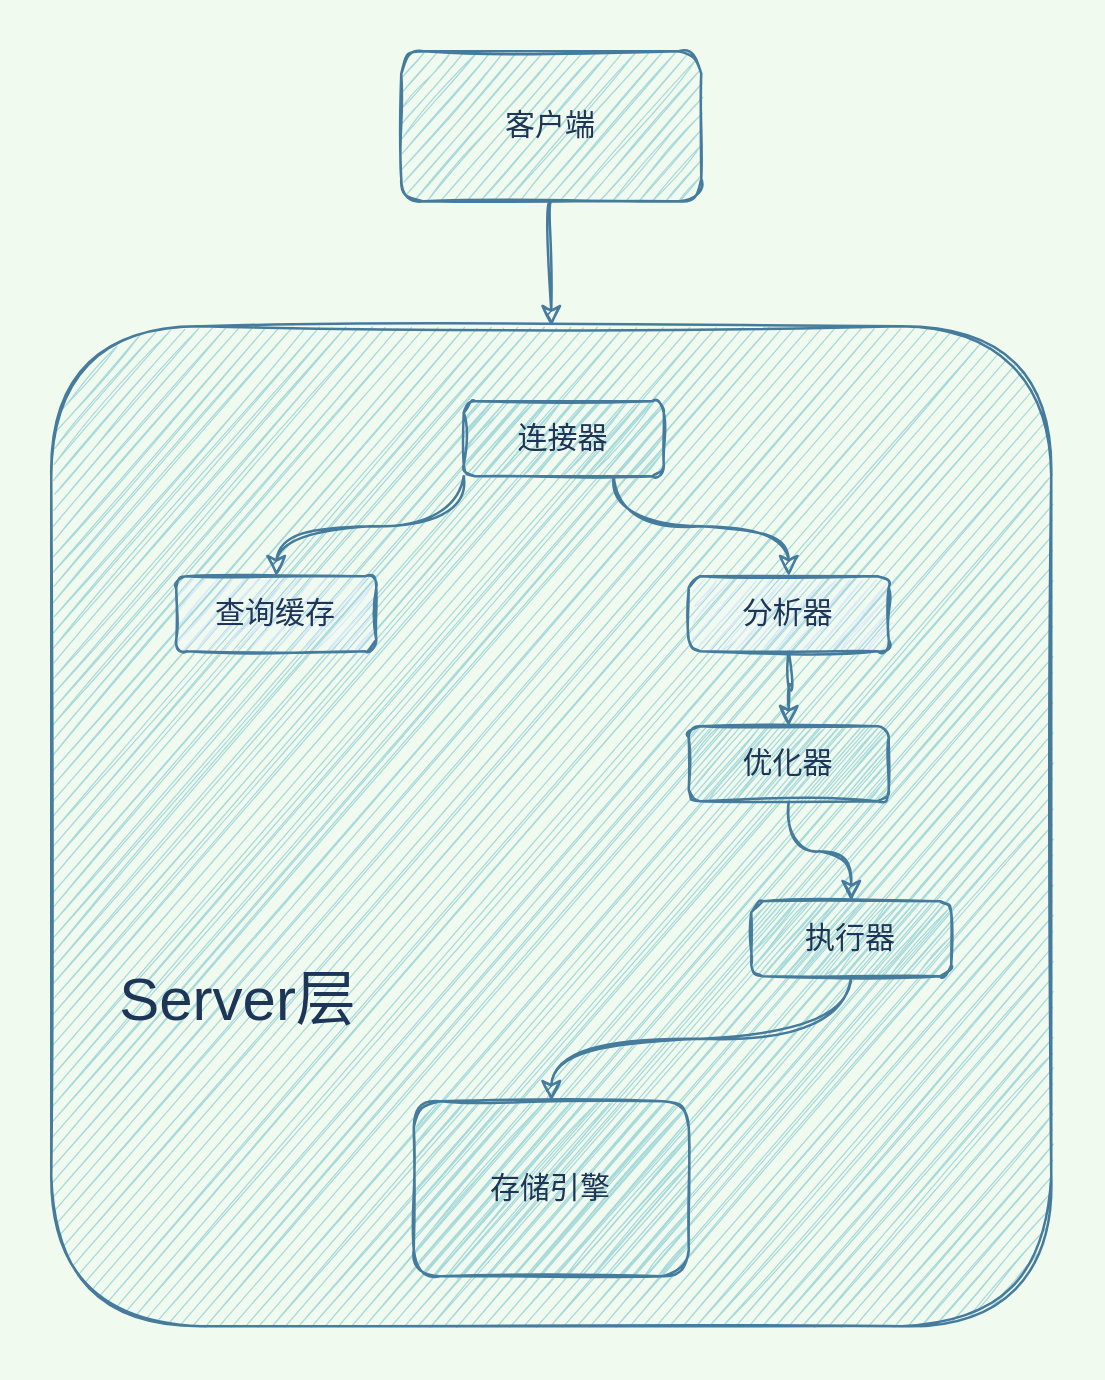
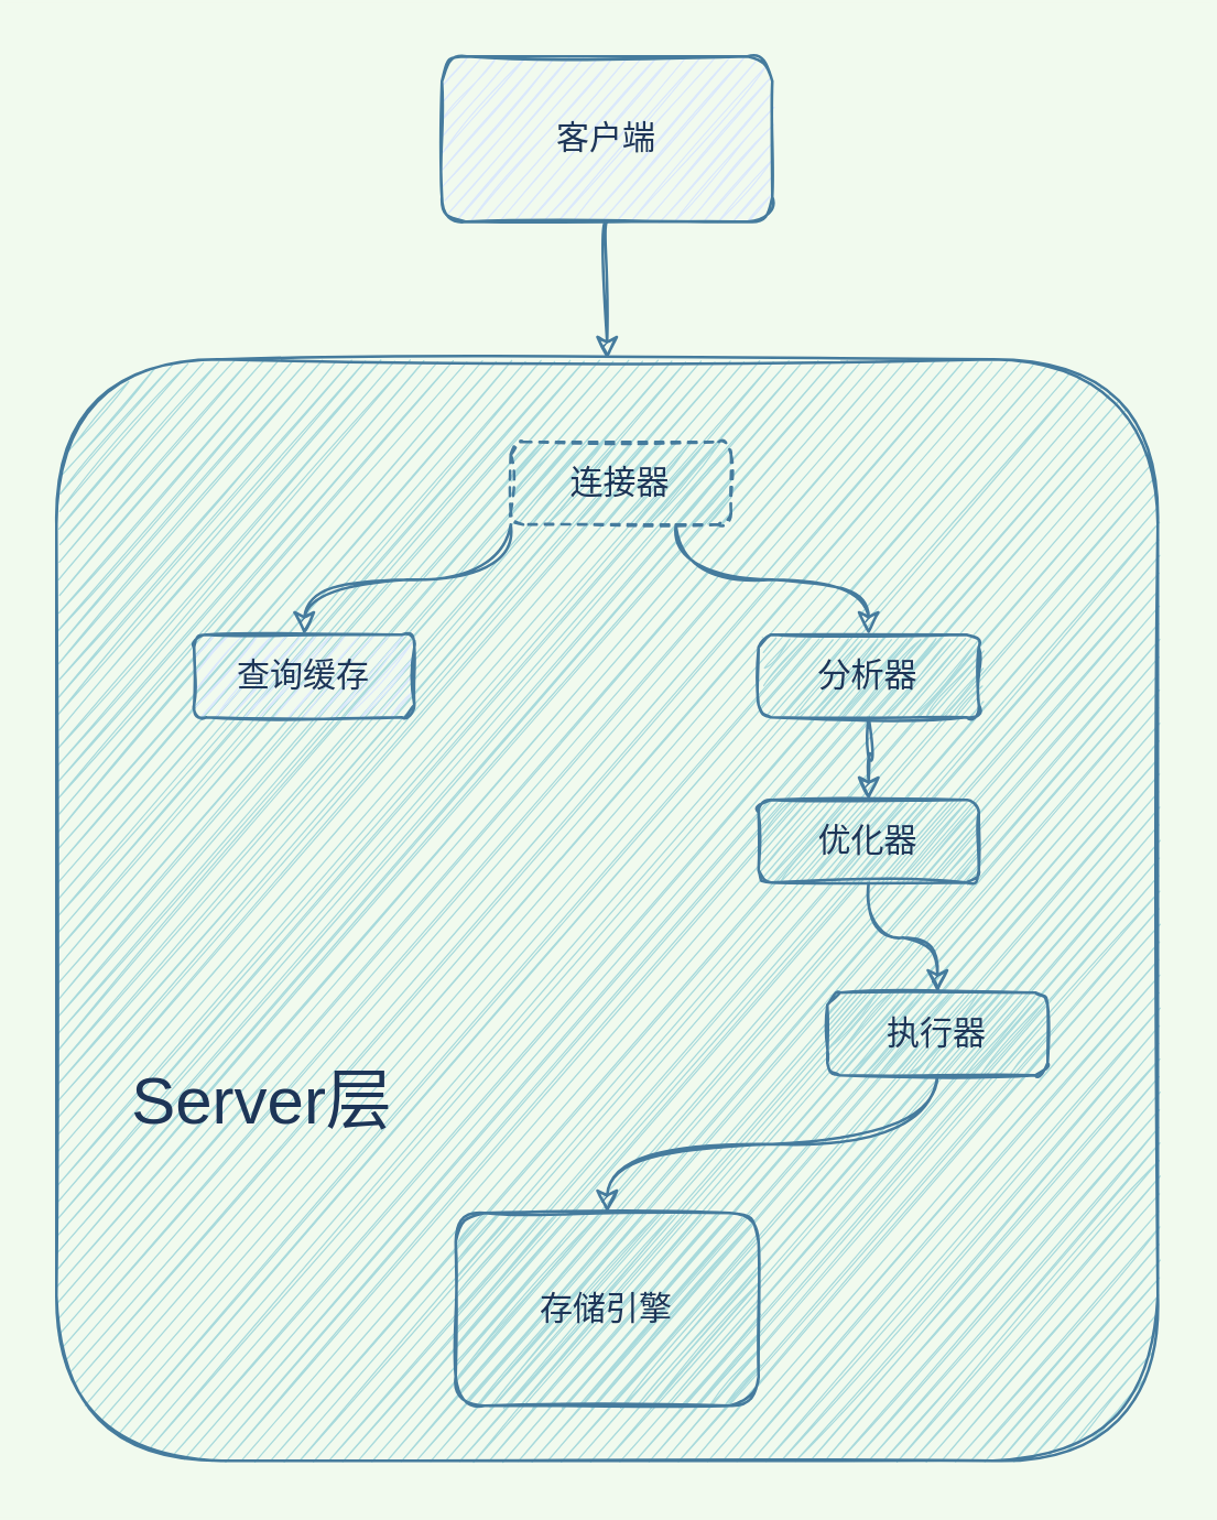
  <mxCell id="0" />
  <mxCell id="1" parent="0" />
  <mxCell id="2" style="edgeStyle=orthogonalEdgeStyle;orthogonalLoop=1;jettySize=auto;html=1;exitX=0.5;exitY=1;exitDx=0;exitDy=0;entryX=0.5;entryY=0;entryDx=0;entryDy=0;curved=1;sketch=1;labelBackgroundColor=#F1FAEE;strokeColor=#457B9D;fontColor=#1D3557;" edge="1" parent="1" source="3" target="4"><mxGeometry relative="1" as="geometry" /></mxCell>
- <mxCell id="3" value="客户端" style="whiteSpace=wrap;html=1;rounded=1;sketch=1;fillColor=#A8DADC;strokeColor=#457B9D;fontColor=#1D3557;" vertex="1" parent="1"><mxGeometry x="160" y="20" width="120" height="60" as="geometry" /></mxCell>
+ <mxCell id="3" value="客户端" style="whiteSpace=wrap;html=1;rounded=1;sketch=1;fillColor=#dae8fc;strokeColor=#457B9D;fontColor=#1D3557;" vertex="1" parent="1"><mxGeometry x="160" y="20" width="120" height="60" as="geometry" /></mxCell>
  <mxCell id="4" value="" style="whiteSpace=wrap;html=1;aspect=fixed;rounded=1;sketch=1;fillColor=#A8DADC;strokeColor=#457B9D;fontColor=#1D3557;" vertex="1" parent="1"><mxGeometry x="20" y="130" width="400" height="400" as="geometry" /></mxCell>
  <mxCell id="5" value="查询缓存" style="whiteSpace=wrap;html=1;rounded=1;sketch=1;fillColor=#dae8fc;strokeColor=#457B9D;fontColor=#1D3557;" vertex="1" parent="1"><mxGeometry x="70" y="230" width="80" height="30" as="geometry" /></mxCell>
  <mxCell id="6" style="edgeStyle=orthogonalEdgeStyle;curved=1;rounded=0;orthogonalLoop=1;jettySize=auto;html=1;exitX=0;exitY=1;exitDx=0;exitDy=0;fontSize=24;sketch=1;labelBackgroundColor=#F1FAEE;strokeColor=#457B9D;fontColor=#1D3557;" edge="1" parent="1" source="8" target="5"><mxGeometry relative="1" as="geometry" /></mxCell>
  <mxCell id="7" style="edgeStyle=orthogonalEdgeStyle;curved=1;rounded=0;orthogonalLoop=1;jettySize=auto;html=1;exitX=0.75;exitY=1;exitDx=0;exitDy=0;entryX=0.5;entryY=0;entryDx=0;entryDy=0;fontSize=24;sketch=1;labelBackgroundColor=#F1FAEE;strokeColor=#457B9D;fontColor=#1D3557;" edge="1" parent="1" source="8" target="12"><mxGeometry relative="1" as="geometry" /></mxCell>
- <mxCell id="8" value="连接器" style="whiteSpace=wrap;html=1;rounded=1;sketch=1;fillColor=#A8DADC;strokeColor=#457B9D;fontColor=#1D3557;" vertex="1" parent="1"><mxGeometry x="185" y="160" width="80" height="30" as="geometry" /></mxCell>
+ <mxCell id="8" value="连接器" style="whiteSpace=wrap;html=1;rounded=1;sketch=1;fillColor=#A8DADC;strokeColor=#457B9D;fontColor=#1D3557;dashed=1;" vertex="1" parent="1"><mxGeometry x="185" y="160" width="80" height="30" as="geometry" /></mxCell>
  <mxCell id="9" value="" style="edgeStyle=orthogonalEdgeStyle;curved=1;rounded=0;orthogonalLoop=1;jettySize=auto;html=1;fontSize=24;sketch=1;labelBackgroundColor=#F1FAEE;strokeColor=#457B9D;fontColor=#1D3557;" edge="1" parent="1" source="10" target="14"><mxGeometry relative="1" as="geometry" /></mxCell>
  <mxCell id="10" value="优化器" style="whiteSpace=wrap;html=1;rounded=1;sketch=1;fillColor=#A8DADC;strokeColor=#457B9D;fontColor=#1D3557;" vertex="1" parent="1"><mxGeometry x="275" y="290" width="80" height="30" as="geometry" /></mxCell>
  <mxCell id="11" style="edgeStyle=orthogonalEdgeStyle;curved=1;rounded=0;orthogonalLoop=1;jettySize=auto;html=1;exitX=0.5;exitY=1;exitDx=0;exitDy=0;fontSize=24;sketch=1;labelBackgroundColor=#F1FAEE;strokeColor=#457B9D;fontColor=#1D3557;" edge="1" parent="1" source="12" target="10"><mxGeometry relative="1" as="geometry" /></mxCell>
- <mxCell id="12" value="分析器" style="whiteSpace=wrap;html=1;rounded=1;sketch=1;fillColor=#dae8fc;strokeColor=#457B9D;fontColor=#1D3557;" vertex="1" parent="1"><mxGeometry x="275" y="230" width="80" height="30" as="geometry" /></mxCell>
+ <mxCell id="12" value="分析器" style="whiteSpace=wrap;html=1;rounded=1;sketch=1;fillColor=#A8DADC;strokeColor=#457B9D;fontColor=#1D3557;" vertex="1" parent="1"><mxGeometry x="275" y="230" width="80" height="30" as="geometry" /></mxCell>
  <mxCell id="13" style="edgeStyle=orthogonalEdgeStyle;curved=1;rounded=0;orthogonalLoop=1;jettySize=auto;html=1;exitX=0.5;exitY=1;exitDx=0;exitDy=0;fontSize=24;sketch=1;labelBackgroundColor=#F1FAEE;strokeColor=#457B9D;fontColor=#1D3557;" edge="1" parent="1" source="14" target="15"><mxGeometry relative="1" as="geometry" /></mxCell>
  <mxCell id="14" value="执行器" style="whiteSpace=wrap;html=1;rounded=1;sketch=1;fillColor=#A8DADC;strokeColor=#457B9D;fontColor=#1D3557;" vertex="1" parent="1"><mxGeometry x="300" y="360" width="80" height="30" as="geometry" /></mxCell>
  <mxCell id="15" value="存储引擎" style="whiteSpace=wrap;html=1;rounded=1;sketch=1;fillColor=#A8DADC;strokeColor=#457B9D;fontColor=#1D3557;" vertex="1" parent="1"><mxGeometry x="165" y="440" width="110" height="70" as="geometry" /></mxCell>
  <mxCell id="16" value="Server层" style="text;html=1;strokeColor=none;fillColor=none;align=center;verticalAlign=middle;whiteSpace=wrap;fontSize=24;rounded=1;sketch=1;fontColor=#1D3557;" vertex="1" parent="1"><mxGeometry x="40" y="380" width="110" height="40" as="geometry" /></mxCell>
